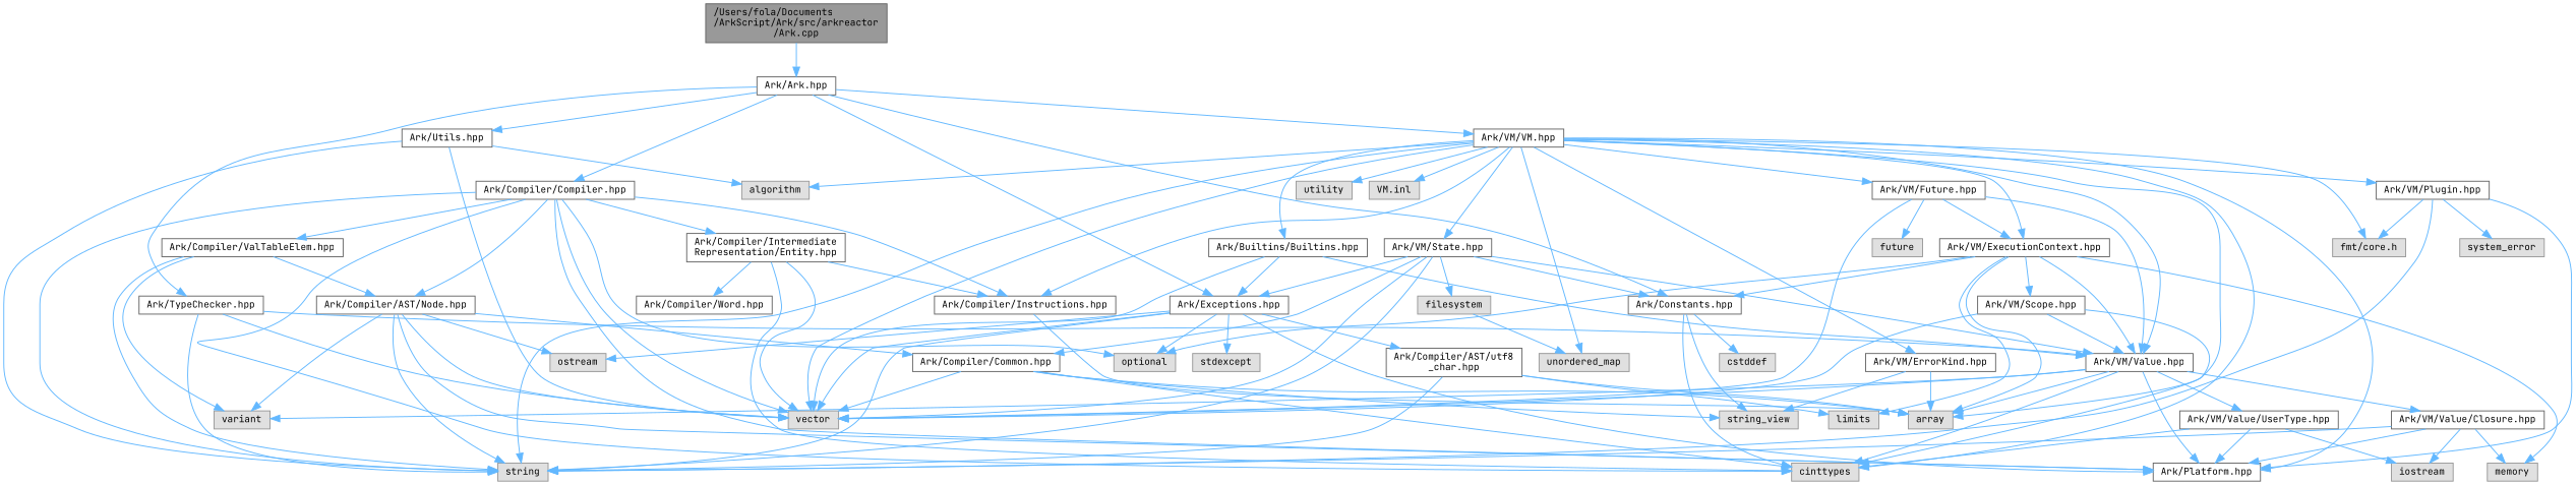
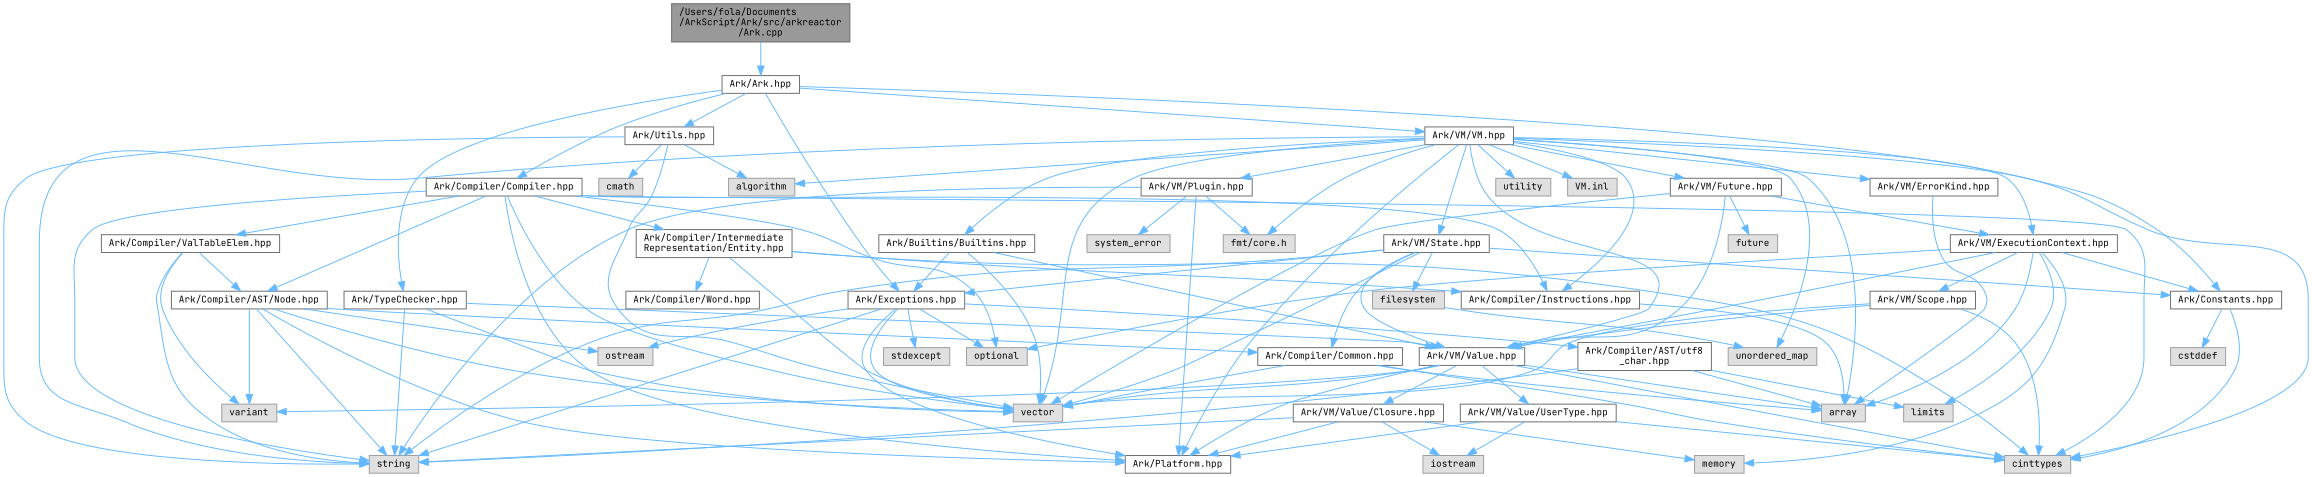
  digraph {
    fontname="JetBrains Mono"
    node [color=grey40 fillcolor=white fontname="JetBrains Mono" fontsize=10 shape=box style=filled]
    edge [color=steelblue1 fontname="JetBrains Mono" fontsize=10 labelfontname=Helvetica labelfontsize=10 style=solid]
    n1 [color=gray40 fillcolor=grey60 fontcolor=black height=0.2 label="/Users/fola/Documents\l/ArkScript/Ark/src/arkreactor\l/Ark.cpp" width=0.4]
    n2 [height=0.2 label="Ark/Ark.hpp" width=0.4]
    n3 [height=0.2 label="Ark/Exceptions.hpp" width=0.4]
    n4 [height=0.2 label="Ark/Constants.hpp" width=0.4]
    n5 [height=0.2 label="Ark/Utils.hpp" width=0.4]
    n6 [height=0.2 label="Ark/VM/VM.hpp" width=0.4]
    n7 [height=0.2 label="Ark/Compiler/Compiler.hpp" width=0.4]
    n8 [height=0.2 label="Ark/TypeChecker.hpp" width=0.4]
    n9 [color=grey60 fillcolor="#E0E0E0" height=0.2 label=string width=0.4]
    n10 [color=grey60 fillcolor="#E0E0E0" height=0.2 label=vector width=0.4]
    n11 [color=grey60 fillcolor="#E0E0E0" height=0.2 label=stdexcept width=0.4]
    n12 [color=grey60 fillcolor="#E0E0E0" height=0.2 label=optional width=0.4]
    n13 [color=grey60 fillcolor="#E0E0E0" height=0.2 label=ostream width=0.4]
    n14 [height=0.2 label="Ark/Compiler/AST/utf8\l_char.hpp" width=0.4]
    n15 [height=0.2 label="Ark/Platform.hpp" width=0.4]
-   n16 [color=grey60 fillcolor="#E0E0E0" height=0.2 label=string_view width=0.4]
    n17 [color=grey60 fillcolor="#E0E0E0" height=0.2 label=cinttypes width=0.4]
    n18 [color=grey60 fillcolor="#E0E0E0" height=0.2 label=cstddef width=0.4]
    n19 [color=grey60 fillcolor="#E0E0E0" height=0.2 label=algorithm width=0.4]
+   n20 [color=grey60 fillcolor="#E0E0E0" height=0.2 label=cmath width=0.4]
    n21 [color=grey60 fillcolor="#E0E0E0" height=0.2 label=array width=0.4]
    n22 [color=grey60 fillcolor="#E0E0E0" height=0.2 label=utility width=0.4]
    n23 [color=grey60 fillcolor="#E0E0E0" height=0.2 label=unordered_map width=0.4]
    n24 [color=grey60 fillcolor="#E0E0E0" height=0.2 label="fmt/core.h" width=0.4]
    n25 [height=0.2 label="Ark/Compiler/Instructions.hpp" width=0.4]
    n26 [height=0.2 label="Ark/VM/Value.hpp" width=0.4]
    n27 [height=0.2 label="Ark/VM/State.hpp" width=0.4]
    n28 [height=0.2 label="Ark/VM/ErrorKind.hpp" width=0.4]
    n29 [height=0.2 label="Ark/VM/ExecutionContext.hpp" width=0.4]
    n30 [height=0.2 label="Ark/Builtins/Builtins.hpp" width=0.4]
    n31 [height=0.2 label="Ark/VM/Plugin.hpp" width=0.4]
    n32 [height=0.2 label="Ark/VM/Future.hpp" width=0.4]
    n33 [color=grey60 fillcolor="#E0E0E0" height=0.2 label="VM.inl" width=0.4]
    n34 [height=0.2 label="Ark/Compiler/Intermediate\lRepresentation/Entity.hpp" width=0.4]
    n35 [height=0.2 label="Ark/Compiler/AST/Node.hpp" width=0.4]
    n36 [height=0.2 label="Ark/Compiler/ValTableElem.hpp" width=0.4]
    n37 [color=grey60 fillcolor="#E0E0E0" height=0.2 label=iostream width=0.4]
    n38 [color=grey60 fillcolor="#E0E0E0" height=0.2 label=limits width=0.4]
    n39 [color=grey60 fillcolor="#E0E0E0" height=0.2 label=variant width=0.4]
    n40 [height=0.2 label="Ark/VM/Value/Closure.hpp" width=0.4]
    n41 [height=0.2 label="Ark/VM/Value/UserType.hpp" width=0.4]
    n42 [color=grey60 fillcolor="#E0E0E0" height=0.2 label=filesystem width=0.4]
    n43 [height=0.2 label="Ark/Compiler/Common.hpp" width=0.4]
    n44 [color=grey60 fillcolor="#E0E0E0" height=0.2 label=memory width=0.4]
    n45 [height=0.2 label="Ark/VM/Scope.hpp" width=0.4]
    n46 [color=grey60 fillcolor="#E0E0E0" height=0.2 label=system_error width=0.4]
    n47 [color=grey60 fillcolor="#E0E0E0" height=0.2 label=future width=0.4]
    n48 [height=0.2 label="Ark/Compiler/Word.hpp" width=0.4]
    n1 -> n2
    n2 -> n3
    n2 -> n4
    n2 -> n5
    n2 -> n6
    n2 -> n7
    n2 -> n8
    n3 -> n9
    n3 -> n10
    n3 -> n11
    n3 -> n12
    n3 -> n13
    n3 -> n14
    n3 -> n15
-   n4 -> n16
    n4 -> n17
    n4 -> n18
    n5 -> n9
    n5 -> n10
    n5 -> n19
+   n5 -> n20
    n6 -> n9
    n6 -> n10
    n6 -> n15
    n6 -> n17
    n6 -> n19
    n6 -> n21
    n6 -> n22
    n6 -> n23
    n6 -> n24
    n6 -> n25
    n6 -> n26
    n6 -> n27
    n6 -> n28
    n6 -> n29
    n6 -> n30
    n6 -> n31
    n6 -> n32
    n6 -> n33
    n7 -> n9
    n7 -> n10
    n7 -> n12
    n7 -> n15
    n7 -> n17
    n7 -> n25
    n7 -> n34
    n7 -> n35
    n7 -> n36
    n8 -> n9
    n8 -> n10
    n8 -> n26
    n14 -> n9
    n14 -> n21
    n14 -> n38
    n25 -> n21
    n26 -> n10
    n26 -> n15
    n26 -> n17
    n26 -> n21
    n26 -> n39
    n26 -> n40
    n26 -> n41
    n27 -> n3
    n27 -> n4
    n27 -> n9
    n27 -> n10
    n27 -> n26
    n27 -> n42
    n27 -> n43
-   n28 -> n16
    n28 -> n21
    n29 -> n4
    n29 -> n12
    n29 -> n21
    n29 -> n26
    n29 -> n38
    n29 -> n44
    n29 -> n45
    n30 -> n3
    n30 -> n10
    n30 -> n26
    n31 -> n9
    n31 -> n15
    n31 -> n24
    n31 -> n46
    n32 -> n10
    n32 -> n26
    n32 -> n29
    n32 -> n47
    n34 -> n10
    n34 -> n17
    n34 -> n25
    n34 -> n48
    n35 -> n9
    n35 -> n10
    n35 -> n13
    n35 -> n15
    n35 -> n39
    n35 -> n43
    n36 -> n9
    n36 -> n35
    n36 -> n39
    n40 -> n9
    n40 -> n15
    n40 -> n37
    n40 -> n44
    n41 -> n15
    n41 -> n17
    n41 -> n37
    n42 -> n23
    n43 -> n10
-   n43 -> n16
    n43 -> n17
    n43 -> n21
    n45 -> n10
    n45 -> n17
    n45 -> n26
  }
